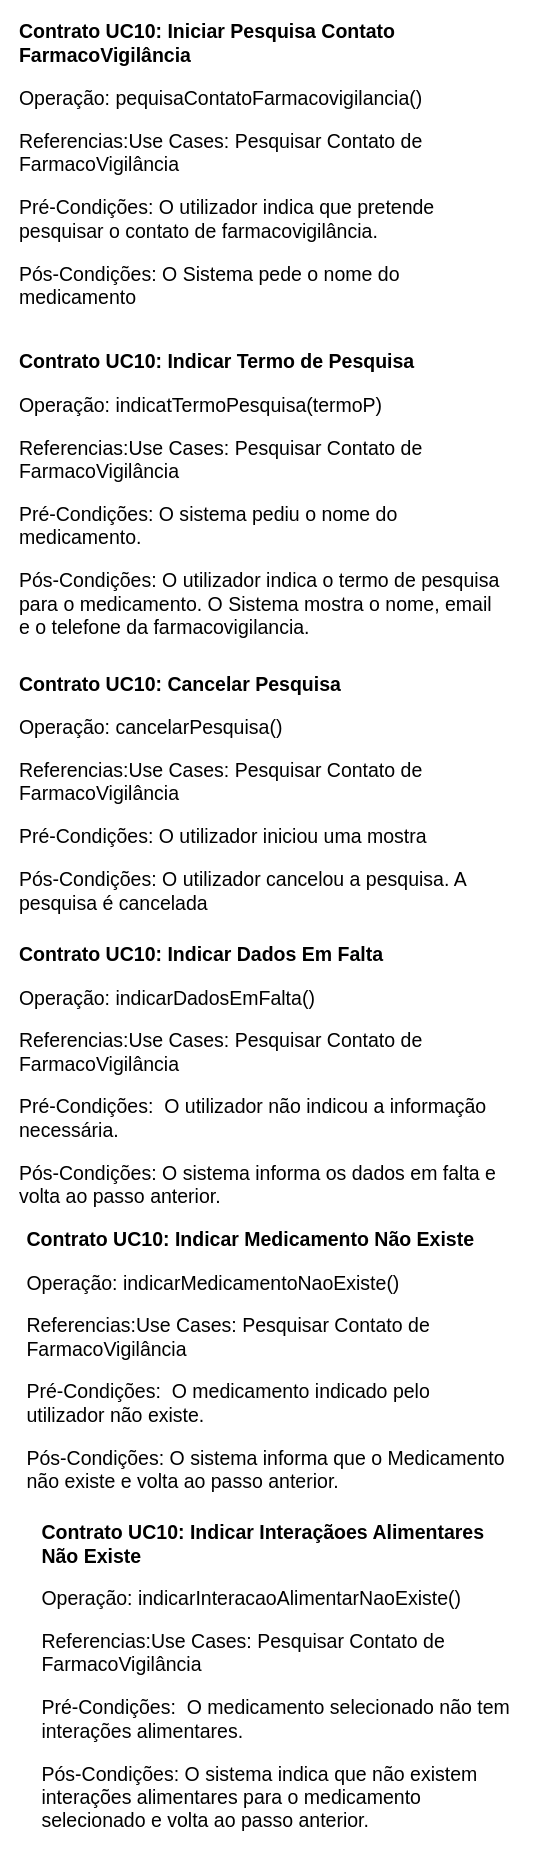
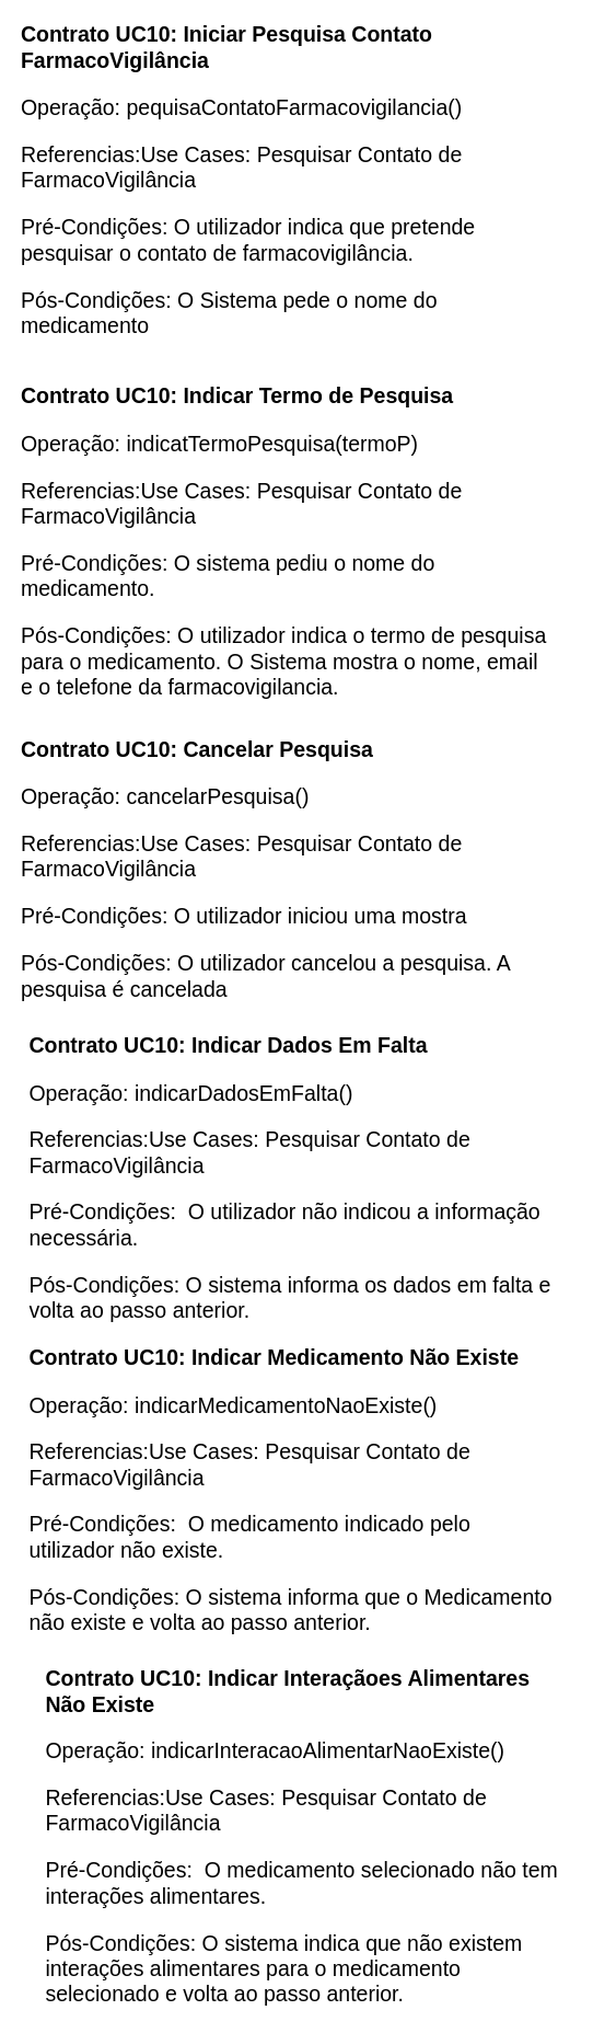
  <mxCell id="0" />
  <mxCell id="1" parent="0" />
  <mxCell id="2" value="&lt;h1 style=&quot;font-size: 26px;&quot;&gt;&lt;font style=&quot;font-size: 26px;&quot;&gt;Contrato UC10: Iniciar Pesquisa Contato FarmacoVigilância&lt;/font&gt;&lt;/h1&gt;&lt;p style=&quot;font-size: 26px;&quot;&gt;Operação: pequisaContatoFarmacovigilancia()&lt;/p&gt;&lt;p style=&quot;font-size: 26px;&quot;&gt;Referencias:Use Cases: Pesquisar Contato de FarmacoVigilância&lt;/p&gt;&lt;p style=&quot;font-size: 26px;&quot;&gt;Pré-Condições: O utilizador indica que pretende pesquisar o contato de farmacovigilância.&lt;/p&gt;&lt;p style=&quot;font-size: 26px;&quot;&gt;Pós-Condições: O Sistema pede o nome do medicamento&lt;/p&gt;&lt;p style=&quot;font-size: 26px;&quot;&gt;&lt;br&gt;&lt;/p&gt;&lt;p style=&quot;font-size: 26px;&quot;&gt;&lt;span style=&quot;&quot;&gt;&lt;span style=&quot;white-space: pre;&quot;&gt;&amp;nbsp;&amp;nbsp;&amp;nbsp;&amp;nbsp;&lt;/span&gt;&lt;span style=&quot;&quot;&gt;&lt;span style=&quot;white-space: pre;&quot;&gt;&amp;nbsp;&amp;nbsp;&amp;nbsp;&amp;nbsp;&lt;/span&gt;&lt;/span&gt;&lt;span style=&quot;&quot;&gt;&lt;span style=&quot;white-space: pre;&quot;&gt;&amp;nbsp;&amp;nbsp;&amp;nbsp;&amp;nbsp;&lt;/span&gt;&lt;/span&gt; &lt;/span&gt;&amp;nbsp;&amp;nbsp;&lt;br&gt;&lt;/p&gt;&lt;p style=&quot;font-size: 26px;&quot;&gt;&lt;br&gt;&lt;/p&gt;" style="text;html=1;strokeColor=none;fillColor=none;spacing=5;spacingTop=-20;whiteSpace=wrap;overflow=hidden;rounded=0;" vertex="1" parent="1"><mxGeometry x="20" y="20" width="650" height="400" as="geometry" /></mxCell>
  <mxCell id="3" value="&lt;h1 style=&quot;font-size: 26px;&quot;&gt;&lt;font style=&quot;font-size: 26px;&quot;&gt;Contrato UC10: Indicar Termo de Pesquisa&lt;/font&gt;&lt;/h1&gt;&lt;p style=&quot;font-size: 26px;&quot;&gt;Operação: indicatTermoPesquisa(termoP)&lt;/p&gt;&lt;p style=&quot;font-size: 26px;&quot;&gt;Referencias:Use Cases: Pesquisar Contato de FarmacoVigilância&lt;/p&gt;&lt;p style=&quot;font-size: 26px;&quot;&gt;Pré-Condições: O sistema pediu o nome do medicamento.&lt;/p&gt;&lt;p style=&quot;font-size: 26px;&quot;&gt;Pós-Condições: O utilizador indica o termo de pesquisa para o medicamento. O Sistema mostra o nome, email e o telefone da farmacovigilancia.&lt;/p&gt;&lt;p style=&quot;font-size: 26px;&quot;&gt;&lt;br&gt;&lt;/p&gt;&lt;p style=&quot;font-size: 26px;&quot;&gt;&lt;span style=&quot;&quot;&gt;&lt;span style=&quot;white-space: pre;&quot;&gt;&amp;nbsp;&amp;nbsp;&amp;nbsp;&amp;nbsp;&lt;/span&gt;&lt;span style=&quot;&quot;&gt;&lt;span style=&quot;white-space: pre;&quot;&gt;&amp;nbsp;&amp;nbsp;&amp;nbsp;&amp;nbsp;&lt;/span&gt;&lt;/span&gt;&lt;span style=&quot;&quot;&gt;&lt;span style=&quot;white-space: pre;&quot;&gt;&amp;nbsp;&amp;nbsp;&amp;nbsp;&amp;nbsp;&lt;/span&gt;&lt;/span&gt; &lt;/span&gt;&amp;nbsp;&amp;nbsp;&lt;br&gt;&lt;/p&gt;&lt;p style=&quot;font-size: 26px;&quot;&gt;&lt;br&gt;&lt;/p&gt;" style="text;html=1;strokeColor=none;fillColor=none;spacing=5;spacingTop=-20;whiteSpace=wrap;overflow=hidden;rounded=0;" vertex="1" parent="1"><mxGeometry x="20" y="460" width="650" height="400" as="geometry" /></mxCell>
  <mxCell id="4" value="&lt;h1 style=&quot;font-size: 26px;&quot;&gt;&lt;font style=&quot;font-size: 26px;&quot;&gt;Contrato UC10: Cancelar Pesquisa&lt;/font&gt;&lt;/h1&gt;&lt;p style=&quot;font-size: 26px;&quot;&gt;Operação: cancelarPesquisa()&lt;/p&gt;&lt;p style=&quot;font-size: 26px;&quot;&gt;Referencias:Use Cases: Pesquisar Contato de FarmacoVigilância&lt;/p&gt;&lt;p style=&quot;font-size: 26px;&quot;&gt;Pré-Condições: O utilizador iniciou uma mostra&lt;/p&gt;&lt;p style=&quot;font-size: 26px;&quot;&gt;Pós-Condições: O utilizador cancelou a pesquisa. A pesquisa é cancelada&lt;/p&gt;&lt;p style=&quot;font-size: 26px;&quot;&gt;&lt;br&gt;&lt;/p&gt;&lt;p style=&quot;font-size: 26px;&quot;&gt;&lt;span style=&quot;&quot;&gt;&lt;span style=&quot;white-space: pre;&quot;&gt;&amp;nbsp;&amp;nbsp;&amp;nbsp;&amp;nbsp;&lt;/span&gt;&lt;span style=&quot;&quot;&gt;&lt;span style=&quot;white-space: pre;&quot;&gt;&amp;nbsp;&amp;nbsp;&amp;nbsp;&amp;nbsp;&lt;/span&gt;&lt;/span&gt;&lt;span style=&quot;&quot;&gt;&lt;span style=&quot;white-space: pre;&quot;&gt;&amp;nbsp;&amp;nbsp;&amp;nbsp;&amp;nbsp;&lt;/span&gt;&lt;/span&gt; &lt;/span&gt;&amp;nbsp;&amp;nbsp;&lt;br&gt;&lt;/p&gt;&lt;p style=&quot;font-size: 26px;&quot;&gt;&lt;br&gt;&lt;/p&gt;" style="text;html=1;strokeColor=none;fillColor=none;spacing=5;spacingTop=-20;whiteSpace=wrap;overflow=hidden;rounded=0;" vertex="1" parent="1"><mxGeometry x="20" y="890" width="650" height="340" as="geometry" /></mxCell>
- <mxCell id="5" value="&lt;h1 style=&quot;font-size: 26px;&quot;&gt;&lt;font style=&quot;font-size: 26px;&quot;&gt;Contrato UC10: Indicar Dados Em Falta&lt;/font&gt;&lt;/h1&gt;&lt;p style=&quot;font-size: 26px;&quot;&gt;Operação: indicarDadosEmFalta()&lt;/p&gt;&lt;p style=&quot;font-size: 26px;&quot;&gt;Referencias:Use Cases: Pesquisar Contato de FarmacoVigilância&lt;/p&gt;&lt;p style=&quot;font-size: 26px;&quot;&gt;Pré-Condições:&amp;nbsp; O utilizador não indicou a informação necessária.&lt;/p&gt;&lt;p style=&quot;font-size: 26px;&quot;&gt;Pós-Condições: O sistema informa os dados em falta e volta ao passo anterior.&lt;/p&gt;&lt;p style=&quot;font-size: 26px;&quot;&gt;&lt;br&gt;&lt;/p&gt;&lt;p style=&quot;font-size: 26px;&quot;&gt;&lt;span style=&quot;&quot;&gt;&lt;span style=&quot;white-space: pre;&quot;&gt;&amp;nbsp;&amp;nbsp;&amp;nbsp;&amp;nbsp;&lt;/span&gt;&lt;span style=&quot;&quot;&gt;&lt;span style=&quot;white-space: pre;&quot;&gt;&amp;nbsp;&amp;nbsp;&amp;nbsp;&amp;nbsp;&lt;/span&gt;&lt;/span&gt;&lt;span style=&quot;&quot;&gt;&lt;span style=&quot;white-space: pre;&quot;&gt;&amp;nbsp;&amp;nbsp;&amp;nbsp;&amp;nbsp;&lt;/span&gt;&lt;/span&gt; &lt;/span&gt;&amp;nbsp;&amp;nbsp;&lt;br&gt;&lt;/p&gt;&lt;p style=&quot;font-size: 26px;&quot;&gt;&lt;br&gt;&lt;/p&gt;" style="text;html=1;strokeColor=none;fillColor=none;spacing=5;spacingTop=-20;whiteSpace=wrap;overflow=hidden;rounded=0;" vertex="1" parent="1"><mxGeometry x="20" y="1250" width="650" height="370" as="geometry" /></mxCell>
+ <mxCell id="5" value="&lt;h1 style=&quot;font-size: 26px;&quot;&gt;&lt;font style=&quot;font-size: 26px;&quot;&gt;Contrato UC10: Indicar Dados Em Falta&lt;/font&gt;&lt;/h1&gt;&lt;p style=&quot;font-size: 26px;&quot;&gt;Operação: indicarDadosEmFalta()&lt;/p&gt;&lt;p style=&quot;font-size: 26px;&quot;&gt;Referencias:Use Cases: Pesquisar Contato de FarmacoVigilância&lt;/p&gt;&lt;p style=&quot;font-size: 26px;&quot;&gt;Pré-Condições:&amp;nbsp; O utilizador não indicou a informação necessária.&lt;/p&gt;&lt;p style=&quot;font-size: 26px;&quot;&gt;Pós-Condições: O sistema informa os dados em falta e volta ao passo anterior.&lt;/p&gt;&lt;p style=&quot;font-size: 26px;&quot;&gt;&lt;br&gt;&lt;/p&gt;&lt;p style=&quot;font-size: 26px;&quot;&gt;&lt;span style=&quot;&quot;&gt;&lt;span style=&quot;white-space: pre;&quot;&gt;&amp;nbsp;&amp;nbsp;&amp;nbsp;&amp;nbsp;&lt;/span&gt;&lt;span style=&quot;&quot;&gt;&lt;span style=&quot;white-space: pre;&quot;&gt;&amp;nbsp;&amp;nbsp;&amp;nbsp;&amp;nbsp;&lt;/span&gt;&lt;/span&gt;&lt;span style=&quot;&quot;&gt;&lt;span style=&quot;white-space: pre;&quot;&gt;&amp;nbsp;&amp;nbsp;&amp;nbsp;&amp;nbsp;&lt;/span&gt;&lt;/span&gt; &lt;/span&gt;&amp;nbsp;&amp;nbsp;&lt;br&gt;&lt;/p&gt;&lt;p style=&quot;font-size: 26px;&quot;&gt;&lt;br&gt;&lt;/p&gt;" style="text;html=1;strokeColor=none;fillColor=none;spacing=5;spacingTop=-20;whiteSpace=wrap;overflow=hidden;rounded=0;" vertex="1" parent="1"><mxGeometry x="30" y="1250" width="650" height="370" as="geometry" /></mxCell>
  <mxCell id="6" value="&lt;h1 style=&quot;font-size: 26px;&quot;&gt;&lt;font style=&quot;font-size: 26px;&quot;&gt;Contrato UC10: Indicar Medicamento Não Existe&lt;/font&gt;&lt;/h1&gt;&lt;p style=&quot;font-size: 26px;&quot;&gt;Operação: indicarMedicamentoNaoExiste()&lt;/p&gt;&lt;p style=&quot;font-size: 26px;&quot;&gt;Referencias:Use Cases: Pesquisar Contato de FarmacoVigilância&lt;/p&gt;&lt;p style=&quot;font-size: 26px;&quot;&gt;Pré-Condições:&amp;nbsp; O medicamento indicado pelo utilizador não existe.&lt;/p&gt;&lt;p style=&quot;font-size: 26px;&quot;&gt;Pós-Condições: O sistema informa que o Medicamento não existe e volta ao passo anterior.&lt;/p&gt;&lt;p style=&quot;font-size: 26px;&quot;&gt;&lt;br&gt;&lt;/p&gt;&lt;p style=&quot;font-size: 26px;&quot;&gt;&lt;span style=&quot;&quot;&gt;&lt;span style=&quot;white-space: pre;&quot;&gt;&amp;nbsp;&amp;nbsp;&amp;nbsp;&amp;nbsp;&lt;/span&gt;&lt;span style=&quot;&quot;&gt;&lt;span style=&quot;white-space: pre;&quot;&gt;&amp;nbsp;&amp;nbsp;&amp;nbsp;&amp;nbsp;&lt;/span&gt;&lt;/span&gt;&lt;span style=&quot;&quot;&gt;&lt;span style=&quot;white-space: pre;&quot;&gt;&amp;nbsp;&amp;nbsp;&amp;nbsp;&amp;nbsp;&lt;/span&gt;&lt;/span&gt; &lt;/span&gt;&amp;nbsp;&amp;nbsp;&lt;br&gt;&lt;/p&gt;&lt;p style=&quot;font-size: 26px;&quot;&gt;&lt;br&gt;&lt;/p&gt;" style="text;html=1;strokeColor=none;fillColor=none;spacing=5;spacingTop=-20;whiteSpace=wrap;overflow=hidden;rounded=0;" vertex="1" parent="1"><mxGeometry x="30" y="1630" width="650" height="370" as="geometry" /></mxCell>
  <mxCell id="7" value="&lt;h1 style=&quot;font-size: 26px;&quot;&gt;&lt;font style=&quot;font-size: 26px;&quot;&gt;Contrato UC10: Indicar Interaçãoes Alimentares Não Existe&lt;/font&gt;&lt;/h1&gt;&lt;p style=&quot;font-size: 26px;&quot;&gt;Operação: indicarInteracaoAlimentarNaoExiste()&lt;/p&gt;&lt;p style=&quot;font-size: 26px;&quot;&gt;Referencias:Use Cases: Pesquisar Contato de FarmacoVigilância&lt;/p&gt;&lt;p style=&quot;font-size: 26px;&quot;&gt;Pré-Condições:&amp;nbsp; O medicamento selecionado não tem interações alimentares.&lt;/p&gt;&lt;p style=&quot;font-size: 26px;&quot;&gt;Pós-Condições: O sistema indica que não existem interações alimentares para o medicamento selecionado e volta ao passo anterior.&lt;/p&gt;&lt;p style=&quot;font-size: 26px;&quot;&gt;&lt;br&gt;&lt;/p&gt;&lt;p style=&quot;font-size: 26px;&quot;&gt;&lt;span style=&quot;&quot;&gt;&lt;span style=&quot;white-space: pre;&quot;&gt;&amp;nbsp;&amp;nbsp;&amp;nbsp;&amp;nbsp;&lt;/span&gt;&lt;span style=&quot;&quot;&gt;&lt;span style=&quot;white-space: pre;&quot;&gt;&amp;nbsp;&amp;nbsp;&amp;nbsp;&amp;nbsp;&lt;/span&gt;&lt;/span&gt;&lt;span style=&quot;&quot;&gt;&lt;span style=&quot;white-space: pre;&quot;&gt;&amp;nbsp;&amp;nbsp;&amp;nbsp;&amp;nbsp;&lt;/span&gt;&lt;/span&gt; &lt;/span&gt;&amp;nbsp;&amp;nbsp;&lt;br&gt;&lt;/p&gt;&lt;p style=&quot;font-size: 26px;&quot;&gt;&lt;br&gt;&lt;/p&gt;" style="text;html=1;strokeColor=none;fillColor=none;spacing=5;spacingTop=-20;whiteSpace=wrap;overflow=hidden;rounded=0;" vertex="1" parent="1"><mxGeometry x="50" y="2020" width="650" height="432" as="geometry" /></mxCell>
